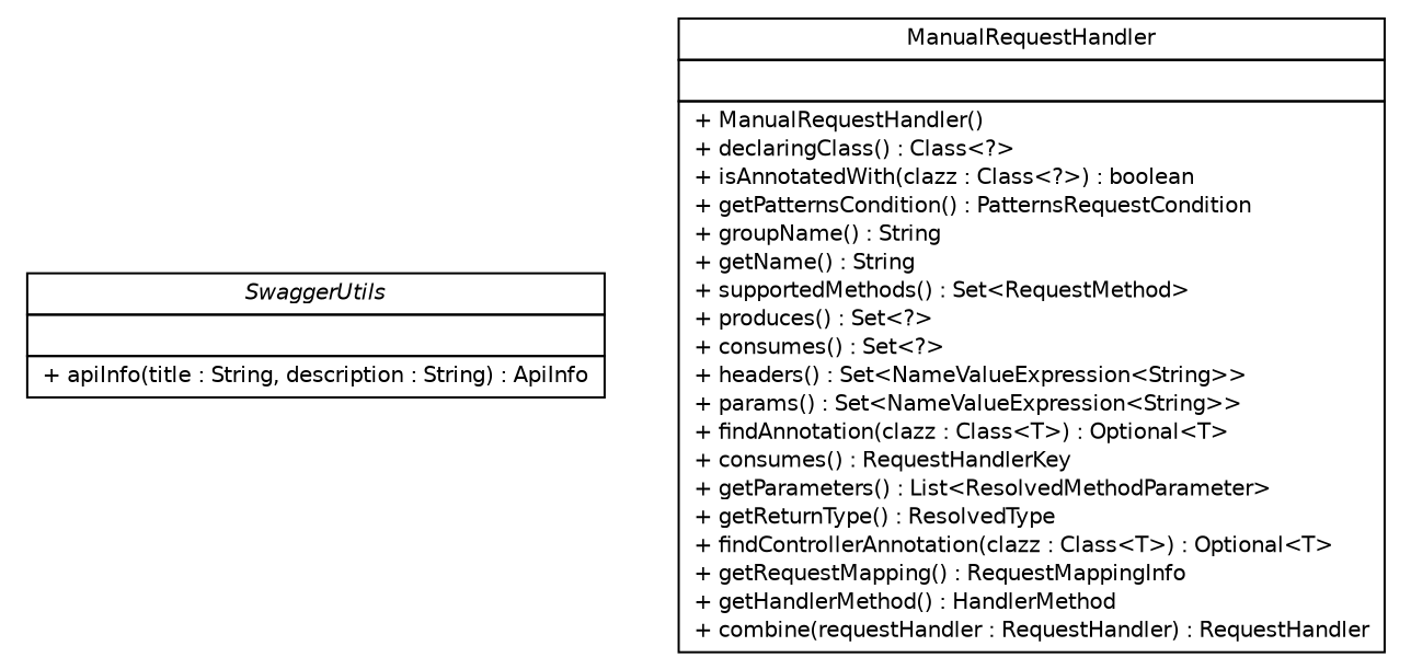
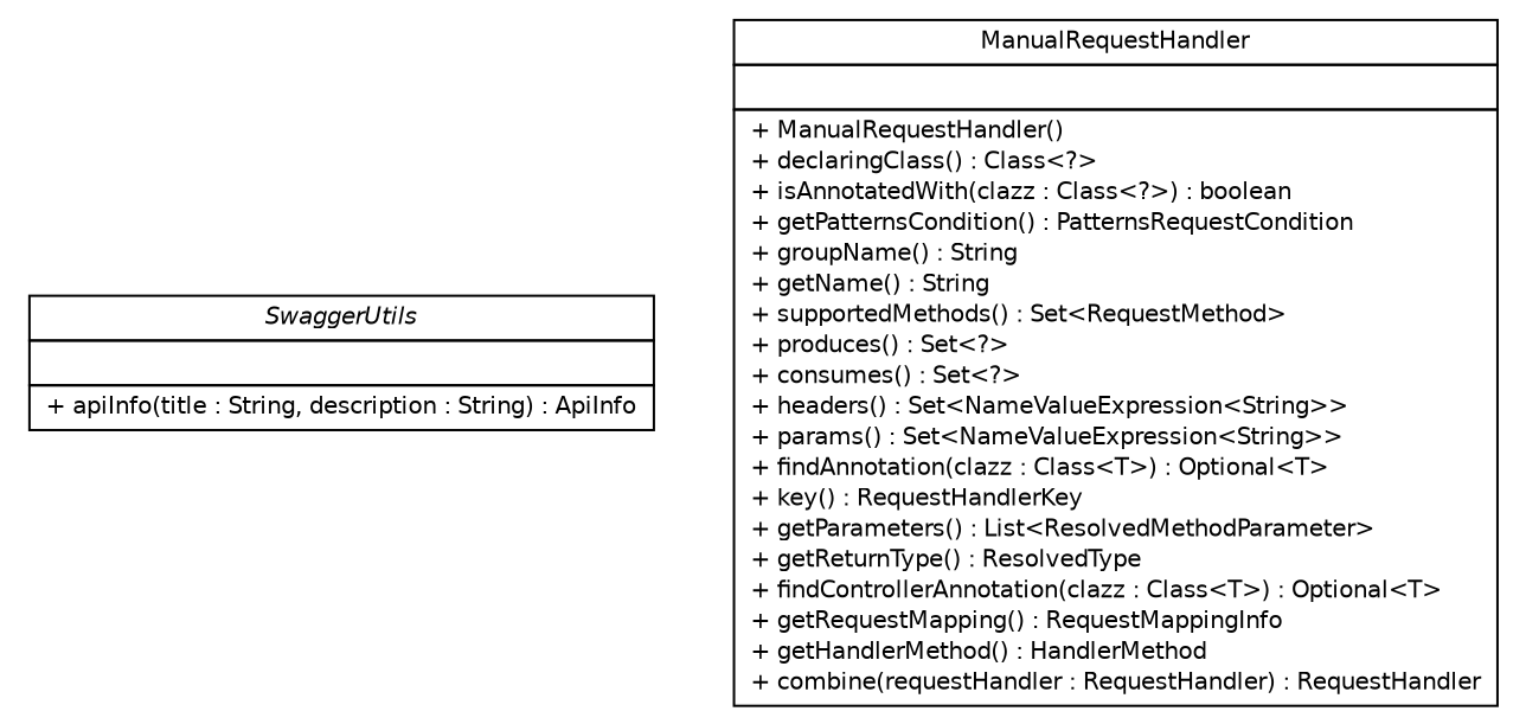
  digraph {
    nodesep=0.25
    ranksep=0.5
    node [fontcolor=black fontname=Helvetica fontsize=10.0 shape=plaintext]
    n1 [label=<<table title="cn.home1.oss.lib.swagger.SwaggerUtils" border="0" cellborder="1" cellspacing="0" cellpadding="2" port="p" href="./SwaggerUtils.html"> 		<tr><td><table border="0" cellspacing="0" cellpadding="1"> <tr><td align="center" balign="center"><font face="Helvetica-Oblique"> SwaggerUtils </font></td></tr> 		</table></td></tr> 		<tr><td><table border="0" cellspacing="0" cellpadding="1"> <tr><td align="left" balign="left">  </td></tr> 		</table></td></tr> 		<tr><td><table border="0" cellspacing="0" cellpadding="1"> <tr><td align="left" balign="left"> + apiInfo(title : String, description : String) : ApiInfo </td></tr> 		</table></td></tr> 		</table>>]
-   n2 [label=<<table title="cn.home1.oss.lib.swagger.ManualRequestHandler" border="0" cellborder="1" cellspacing="0" cellpadding="2" port="p" href="./ManualRequestHandler.html"> 		<tr><td><table border="0" cellspacing="0" cellpadding="1"> <tr><td align="center" balign="center"> ManualRequestHandler </td></tr> 		</table></td></tr> 		<tr><td><table border="0" cellspacing="0" cellpadding="1"> <tr><td align="left" balign="left">  </td></tr> 		</table></td></tr> 		<tr><td><table border="0" cellspacing="0" cellpadding="1"> <tr><td align="left" balign="left"> + ManualRequestHandler() </td></tr> <tr><td align="left" balign="left"> + declaringClass() : Class&lt;?&gt; </td></tr> <tr><td align="left" balign="left"> + isAnnotatedWith(clazz : Class&lt;?&gt;) : boolean </td></tr> <tr><td align="left" balign="left"> + getPatternsCondition() : PatternsRequestCondition </td></tr> <tr><td align="left" balign="left"> + groupName() : String </td></tr> <tr><td align="left" balign="left"> + getName() : String </td></tr> <tr><td align="left" balign="left"> + supportedMethods() : Set&lt;RequestMethod&gt; </td></tr> <tr><td align="left" balign="left"> + produces() : Set&lt;?&gt; </td></tr> <tr><td align="left" balign="left"> + consumes() : Set&lt;?&gt; </td></tr> <tr><td align="left" balign="left"> + headers() : Set&lt;NameValueExpression&lt;String&gt;&gt; </td></tr> <tr><td align="left" balign="left"> + params() : Set&lt;NameValueExpression&lt;String&gt;&gt; </td></tr> <tr><td align="left" balign="left"> + findAnnotation(clazz : Class&lt;T&gt;) : Optional&lt;T&gt; </td></tr> <tr><td align="left" balign="left"> + consumes() : RequestHandlerKey </td></tr> <tr><td align="left" balign="left"> + getParameters() : List&lt;ResolvedMethodParameter&gt; </td></tr> <tr><td align="left" balign="left"> + getReturnType() : ResolvedType </td></tr> <tr><td align="left" balign="left"> + findControllerAnnotation(clazz : Class&lt;T&gt;) : Optional&lt;T&gt; </td></tr> <tr><td align="left" balign="left"> + getRequestMapping() : RequestMappingInfo </td></tr> <tr><td align="left" balign="left"> + getHandlerMethod() : HandlerMethod </td></tr> <tr><td align="left" balign="left"> + combine(requestHandler : RequestHandler) : RequestHandler </td></tr> 		</table></td></tr> 		</table>>]
+   n2 [label=<<table title="cn.home1.oss.lib.swagger.ManualRequestHandler" border="0" cellborder="1" cellspacing="0" cellpadding="2" port="p" href="./ManualRequestHandler.html"> 		<tr><td><table border="0" cellspacing="0" cellpadding="1"> <tr><td align="center" balign="center"> ManualRequestHandler </td></tr> 		</table></td></tr> 		<tr><td><table border="0" cellspacing="0" cellpadding="1"> <tr><td align="left" balign="left">  </td></tr> 		</table></td></tr> 		<tr><td><table border="0" cellspacing="0" cellpadding="1"> <tr><td align="left" balign="left"> + ManualRequestHandler() </td></tr> <tr><td align="left" balign="left"> + declaringClass() : Class&lt;?&gt; </td></tr> <tr><td align="left" balign="left"> + isAnnotatedWith(clazz : Class&lt;?&gt;) : boolean </td></tr> <tr><td align="left" balign="left"> + getPatternsCondition() : PatternsRequestCondition </td></tr> <tr><td align="left" balign="left"> + groupName() : String </td></tr> <tr><td align="left" balign="left"> + getName() : String </td></tr> <tr><td align="left" balign="left"> + supportedMethods() : Set&lt;RequestMethod&gt; </td></tr> <tr><td align="left" balign="left"> + produces() : Set&lt;?&gt; </td></tr> <tr><td align="left" balign="left"> + consumes() : Set&lt;?&gt; </td></tr> <tr><td align="left" balign="left"> + headers() : Set&lt;NameValueExpression&lt;String&gt;&gt; </td></tr> <tr><td align="left" balign="left"> + params() : Set&lt;NameValueExpression&lt;String&gt;&gt; </td></tr> <tr><td align="left" balign="left"> + findAnnotation(clazz : Class&lt;T&gt;) : Optional&lt;T&gt; </td></tr> <tr><td align="left" balign="left"> + key() : RequestHandlerKey </td></tr> <tr><td align="left" balign="left"> + getParameters() : List&lt;ResolvedMethodParameter&gt; </td></tr> <tr><td align="left" balign="left"> + getReturnType() : ResolvedType </td></tr> <tr><td align="left" balign="left"> + findControllerAnnotation(clazz : Class&lt;T&gt;) : Optional&lt;T&gt; </td></tr> <tr><td align="left" balign="left"> + getRequestMapping() : RequestMappingInfo </td></tr> <tr><td align="left" balign="left"> + getHandlerMethod() : HandlerMethod </td></tr> <tr><td align="left" balign="left"> + combine(requestHandler : RequestHandler) : RequestHandler </td></tr> 		</table></td></tr> 		</table>>]
  }
